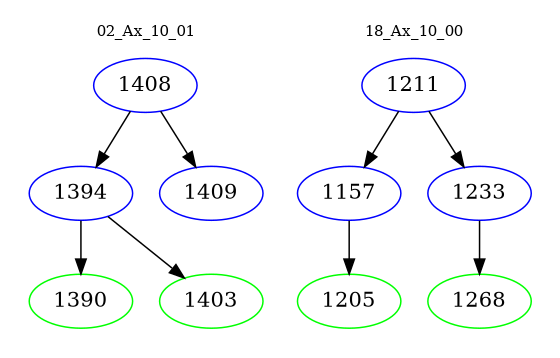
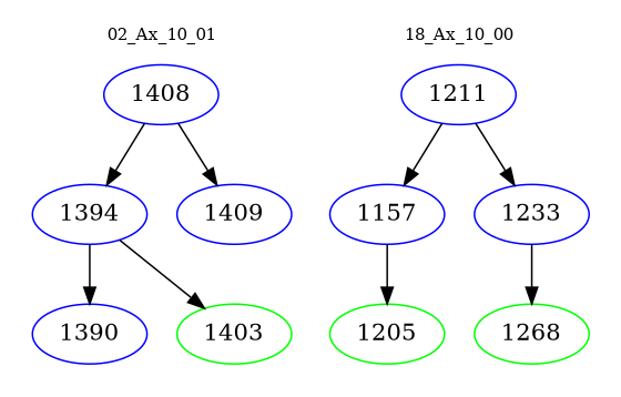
  digraph {
    node [color=blue]
    edge [color=black]
    n1 [label=1408]
    n2 [label=1394]
    n3 [label=1409]
-   n4 [color=green label=1390]
+   n4 [label=1390]
    n5 [color=green label=1403]
    n6 [label=1211]
    n7 [label=1157]
    n8 [label=1233]
    n9 [color=green label=1205]
    n10 [color=green label=1268]
    subgraph cluster_1 {
      color=white
      fontsize=10
      label="02_Ax_10_01"
      n1
      n2
      n3
      n4
      n5
    }
    subgraph cluster_2 {
      color=white
      fontsize=10
      label="18_Ax_10_00"
      n6
      n7
      n8
      n9
      n10
    }
    n1 -> n2
    n1 -> n3
    n2 -> n4
    n2 -> n5
    n6 -> n7
    n6 -> n8
    n7 -> n9
    n8 -> n10
  }
